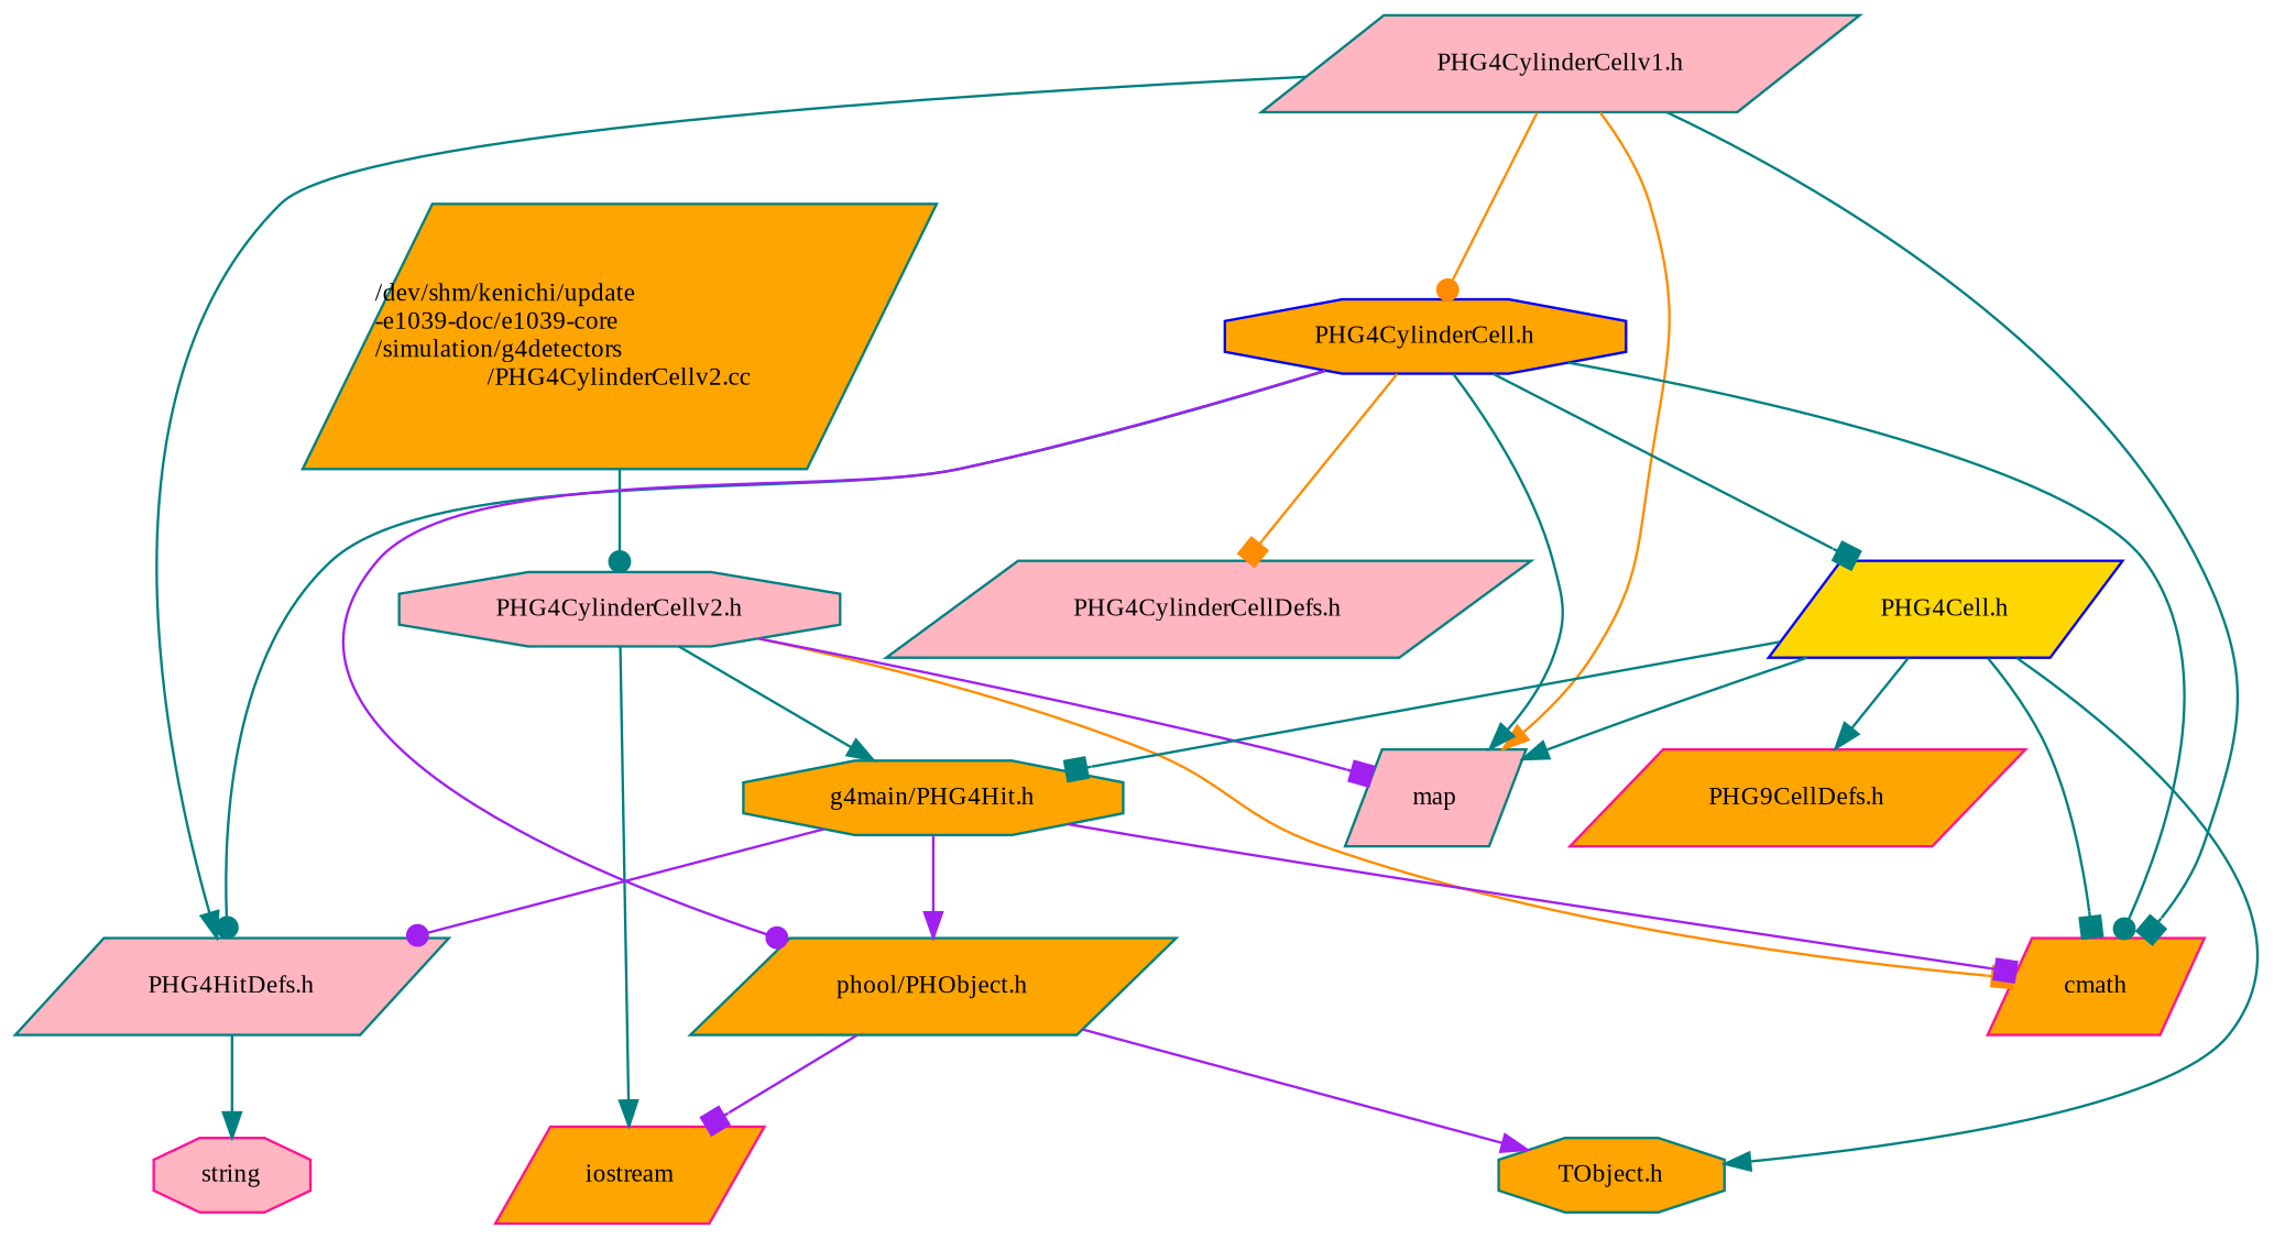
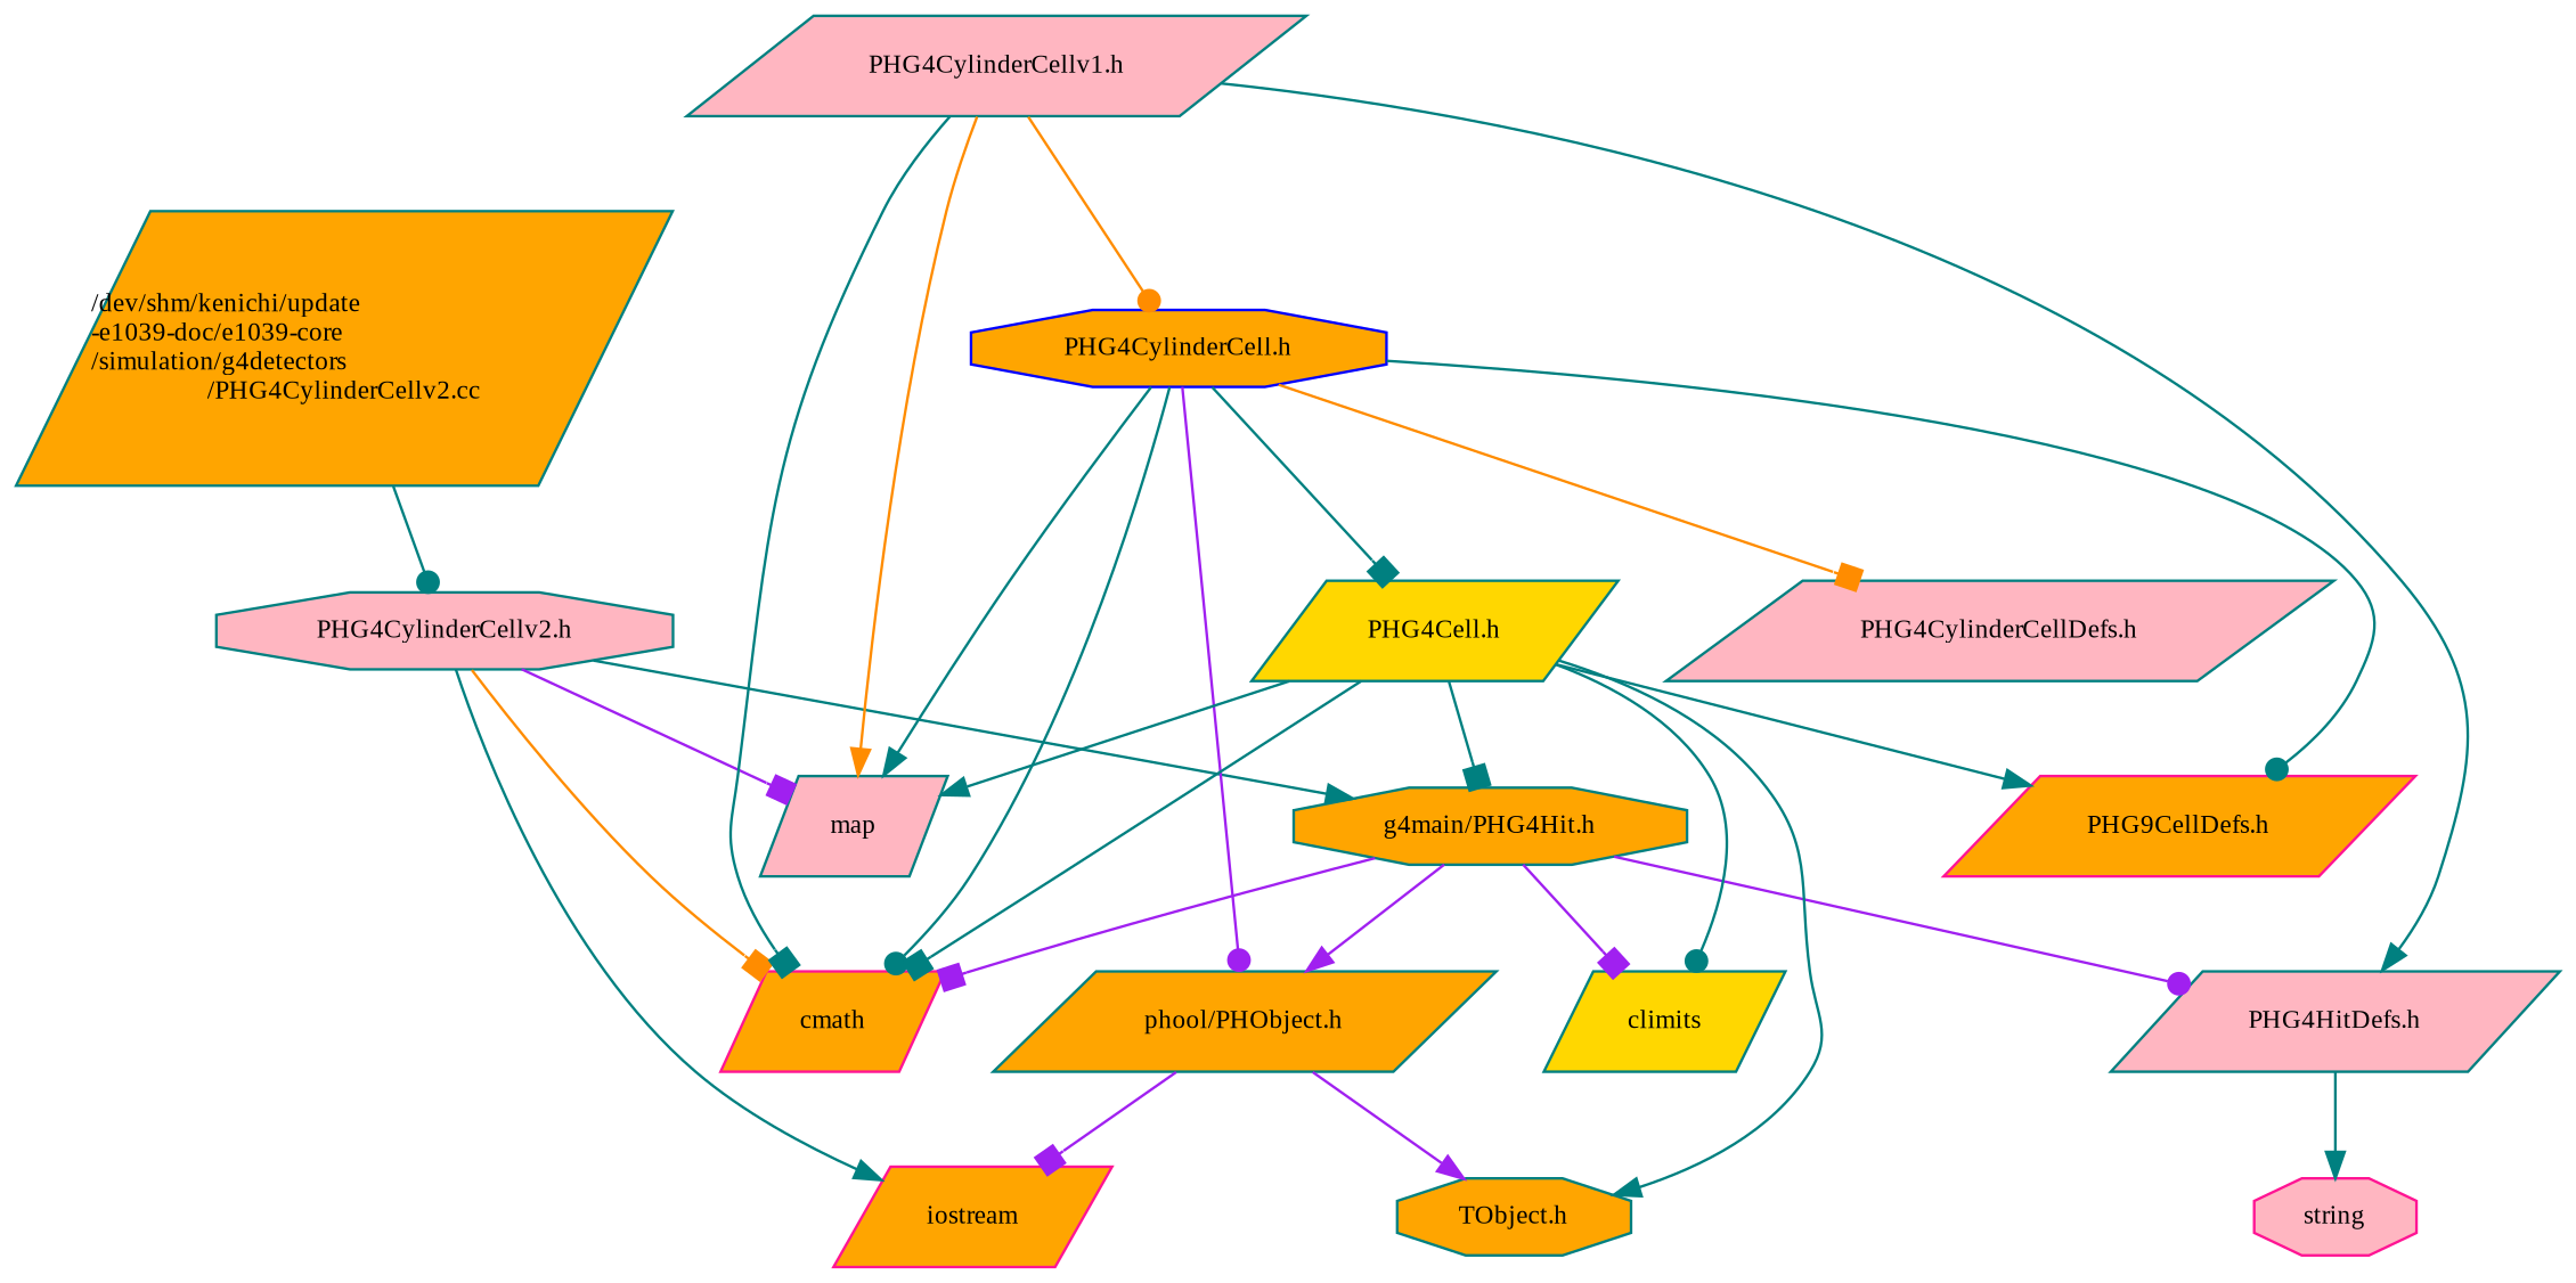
  digraph {
    fontname="Liberation Serif"
    node [color=teal fillcolor=orange fontname="Liberation Serif" fontsize=10 shape=parallelogram style=filled]
    edge [arrowhead=normal color=teal fontname="Liberation Serif" fontsize=10 labelfontname=FreeSans labelfontsize=10 style=solid]
    n1 [fontcolor=black height=0.2 label="/dev/shm/kenichi/update\l-e1039-doc/e1039-core\l/simulation/g4detectors\l/PHG4CylinderCellv2.cc" width=0.4]
    n2 [fillcolor=lightpink height=0.2 label="PHG4CylinderCellv2.h" shape=octagon width=0.4]
    n3 [color=deeppink height=0.2 label=iostream width=0.4]
    n4 [color=deeppink height=0.2 label=cmath width=0.4]
    n5 [fillcolor=lightpink height=0.2 label=map width=0.4]
    n6 [height=0.2 label="g4main/PHG4Hit.h" shape=octagon width=0.4]
    n7 [fillcolor=lightpink height=0.2 label="PHG4CylinderCellv1.h" width=0.4]
    n8 [color=blue height=0.2 label="PHG4CylinderCell.h" shape=octagon width=0.4]
    n9 [fillcolor=lightpink height=0.2 label="PHG4HitDefs.h" width=0.4]
    n10 [fillcolor=lightpink height=0.2 label="PHG4CylinderCellDefs.h" width=0.4]
-   n11 [color=blue fillcolor=gold height=0.2 label="PHG4Cell.h" width=0.4]
+   n11 [fillcolor=gold height=0.2 label="PHG4Cell.h" width=0.4]
    n12 [height=0.2 label="phool/PHObject.h" width=0.4]
    n13 [color=deeppink fillcolor=lightpink height=0.2 label=string shape=octagon width=0.4]
    n14 [color=deeppink height=0.2 label="PHG9CellDefs.h" width=0.4]
    n15 [height=0.2 label="TObject.h" shape=octagon width=0.4]
+   n16 [fillcolor=gold height=0.2 label=climits width=0.4]
    n1 -> n2 [arrowhead=dot]
    n2 -> n3
    n2 -> n4 [arrowhead=box color=darkorange]
    n2 -> n5 [arrowhead=box color=purple]
    n2 -> n6
    n6 -> n4 [arrowhead=box color=purple]
    n6 -> n9 [arrowhead=dot color=purple]
    n6 -> n12 [color=purple]
+   n6 -> n16 [arrowhead=box color=purple]
    n7 -> n4 [arrowhead=box]
    n7 -> n5 [color=darkorange]
    n7 -> n8 [arrowhead=dot color=darkorange]
    n7 -> n9
    n8 -> n4 [arrowhead=dot]
    n8 -> n5
-   n8 -> n9 [arrowhead=dot]
+   n8 -> n14 [arrowhead=dot]
    n8 -> n10 [arrowhead=box color=darkorange]
    n8 -> n11 [arrowhead=box]
    n8 -> n12 [arrowhead=dot color=purple]
    n9 -> n13
    n11 -> n4 [arrowhead=box]
    n11 -> n5
    n11 -> n6 [arrowhead=box]
    n11 -> n14
    n11 -> n15
+   n11 -> n16 [arrowhead=dot]
    n12 -> n3 [arrowhead=box color=purple]
    n12 -> n15 [color=purple]
  }
